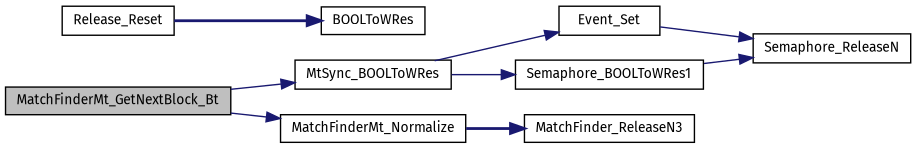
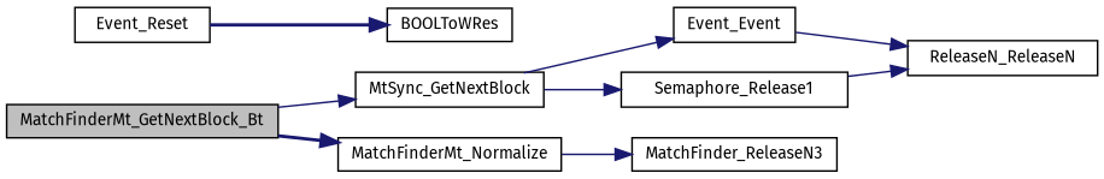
  digraph {
    fontname="Fira Sans"
    rankdir=LR
    node [color=black fillcolor=white fontname="Fira Sans" fontsize=10 shape=record style=filled]
    edge [color=midnightblue fontname="Fira Sans" fontsize=10 labelfontname=Helvetica labelfontsize=10 style=solid]
    n1 [fillcolor=grey75 fontcolor=black height=0.2 label=MatchFinderMt_GetNextBlock_Bt width=0.4]
-   n2 [height=0.2 label=MtSync_BOOLToWRes width=0.4]
+   n2 [height=0.2 label=MtSync_GetNextBlock width=0.4]
    n3 [height=0.2 label=MatchFinderMt_Normalize width=0.4]
-   n4 [height=0.2 label=Event_Set width=0.4]
-   n5 [height=0.2 label=Semaphore_BOOLToWRes1 width=0.4]
+   n4 [height=0.2 label=Event_Event width=0.4]
+   n5 [height=0.2 label=Semaphore_Release1 width=0.4]
    n6 [height=0.2 label=MatchFinder_ReleaseN3 width=0.4]
-   n7 [height=0.2 label=Release_Reset width=0.4]
+   n7 [height=0.2 label=Event_Reset width=0.4]
    n8 [height=0.2 label=BOOLToWRes width=0.4]
-   n9 [height=0.2 label=Semaphore_ReleaseN width=0.4]
+   n9 [height=0.2 label=ReleaseN_ReleaseN width=0.4]
    n1 -> n2
-   n1 -> n3
+   n1 -> n3 [style=bold]
    n2 -> n4
    n2 -> n5
-   n3 -> n6 [style=bold]
+   n3 -> n6
    n4 -> n9
    n5 -> n9
    n7 -> n8 [style=bold]
  }
